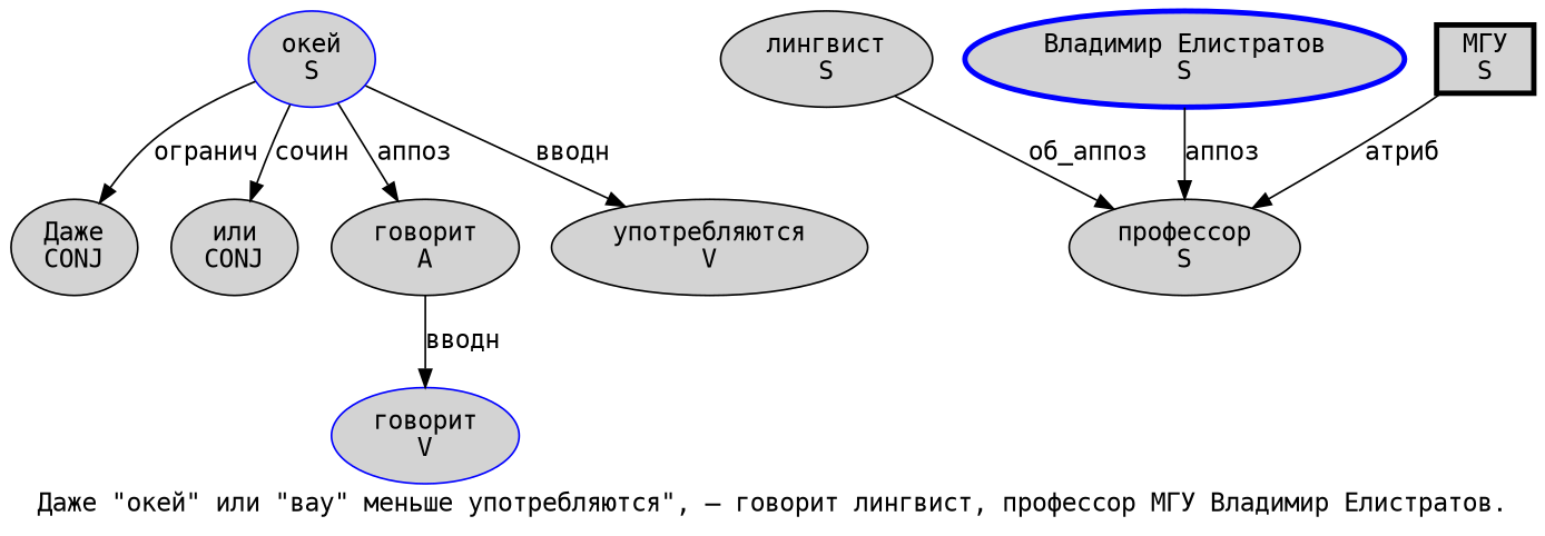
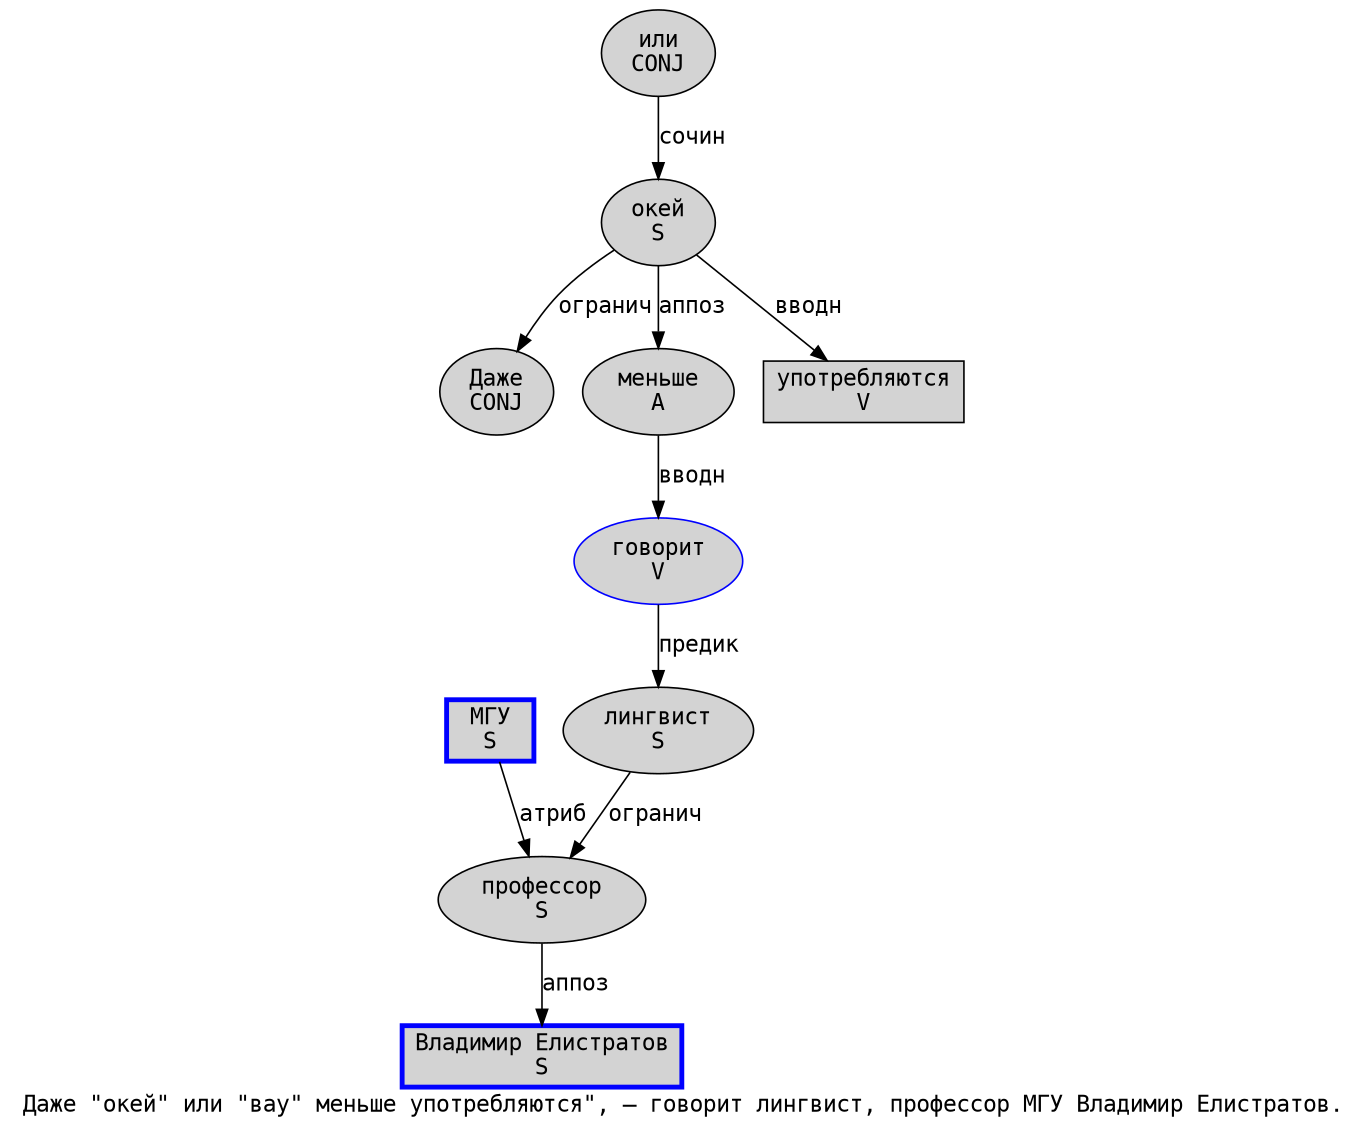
  digraph {
    fontname="DejaVu Sans Mono"
    label="Даже \"окей\" или \"вау\" меньше употребляются\", — говорит лингвист, профессор МГУ Владимир Елистратов."
    node [fillcolor=lightgray fontname="DejaVu Sans Mono" penwidth=1 shape=ellipse style=filled]
    edge [fontname="DejaVu Sans Mono"]
    n1 [label="Даже\nCONJ"]
-   n2 [label="окей\nS" color=blue]
+   n2 [label="окей\nS"]
    n3 [label="или\nCONJ"]
-   n4 [label="говорит\nA"]
-   n5 [label="употребляются\nV"]
+   n4 [label="меньше\nA"]
+   n5 [label="употребляются\nV" shape=box]
    n6 [color=blue label="говорит\nV"]
    n7 [label="лингвист\nS"]
    n8 [label="профессор\nS"]
-   n9 [color=blue label="Владимир Елистратов\nS" penwidth=3]
-   n10 [color=black label="МГУ\nS" penwidth=3 shape=box]
+   n9 [color=blue label="Владимир Елистратов\nS" penwidth=3 shape=box]
+   n10 [color=blue label="МГУ\nS" penwidth=3 shape=box]
    n2 -> n1 [label="огранич"]
-   n2 -> n3 [label="сочин"]
+   n3 -> n2 [label="сочин"]
    n2 -> n4 [label="аппоз"]
    n2 -> n5 [label="вводн"]
    n4 -> n6 [label="вводн"]
-   n7 -> n8 [label="об_аппоз"]
-   n9 -> n8 [label="аппоз"]
+   n6 -> n7 [label="предик"]
+   n7 -> n8 [label="огранич"]
+   n8 -> n9 [label="аппоз"]
    n10 -> n8 [label="атриб"]
  }
